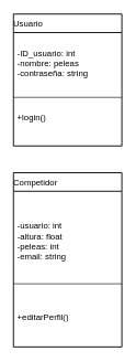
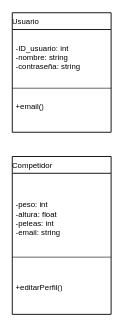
  <mxCell id="0" />
  <mxCell id="1" parent="0" />
  <mxCell id="2" value="Competidor" style="html=1;overflow=block;blockSpacing=1;swimlane;childLayout=stackLayout;horizontal=1;horizontalStack=0;resizeParent=1;resizeParentMax=0;resizeLast=0;collapsible=0;fontStyle=0;marginBottom=0;swimlaneFillColor=#ffffff;startSize=28;whiteSpace=wrap;fontSize=13;fontColor=default;align=left;spacing=0;strokeWidth=1.5;" vertex="1" parent="1"><mxGeometry x="20" y="260" width="165" height="263.5" as="geometry" /></mxCell>
- <mxCell id="3" value="&#10;-usuario: int&#10;-altura: float&#10;-peleas: int &#10;-email: string" style="part=1;html=1;resizeHeight=0;strokeColor=none;fillColor=none;align=left;verticalAlign=middle;spacingLeft=4;spacingRight=4;overflow=hidden;rotatable=0;points=[[0,0.5],[1,0.5]];portConstraint=eastwest;swimlaneFillColor=#ffffff;whiteSpace=wrap;fontSize=13;fontColor=default;" vertex="1" parent="2"><mxGeometry y="28" width="165" height="136" as="geometry" /></mxCell>
+ <mxCell id="3" value="&#10;-peso: int&#10;-altura: float&#10;-peleas: int &#10;-email: string" style="part=1;html=1;resizeHeight=0;strokeColor=none;fillColor=none;align=left;verticalAlign=middle;spacingLeft=4;spacingRight=4;overflow=hidden;rotatable=0;points=[[0,0.5],[1,0.5]];portConstraint=eastwest;swimlaneFillColor=#ffffff;whiteSpace=wrap;fontSize=13;fontColor=default;" vertex="1" parent="2"><mxGeometry y="28" width="165" height="136" as="geometry" /></mxCell>
  <mxCell id="4" value="" style="line;strokeWidth=1;fillColor=none;align=left;verticalAlign=middle;spacingTop=-1;spacingLeft=3;spacingRight=3;rotatable=0;labelPosition=right;points=[];portConstraint=eastwest;" vertex="1" parent="2"><mxGeometry y="164" width="165" height="8" as="geometry" /></mxCell>
  <mxCell id="5" value="+editarPerfil()" style="part=1;html=1;resizeHeight=0;strokeColor=none;fillColor=none;align=left;verticalAlign=middle;spacingLeft=4;spacingRight=4;overflow=hidden;rotatable=0;points=[[0,0.5],[1,0.5]];portConstraint=eastwest;swimlaneFillColor=#ffffff;whiteSpace=wrap;fontSize=13;fontColor=default;" vertex="1" parent="2"><mxGeometry y="172" width="165" height="91.5" as="geometry" /></mxCell>
  <mxCell id="6" value="Usuario" style="html=1;overflow=block;blockSpacing=1;swimlane;childLayout=stackLayout;horizontal=1;horizontalStack=0;resizeParent=1;resizeParentMax=0;resizeLast=0;collapsible=0;fontStyle=0;marginBottom=0;swimlaneFillColor=#ffffff;startSize=28;whiteSpace=wrap;fontSize=13;fontColor=default;align=left;spacing=0;strokeWidth=1.5;" vertex="1" parent="1"><mxGeometry x="20" y="20" width="165" height="199.5" as="geometry" /></mxCell>
- <mxCell id="7" value="-ID_usuario: int&#10;-nombre: peleas&#10;-contraseña: string" style="part=1;html=1;resizeHeight=0;strokeColor=none;fillColor=none;align=left;verticalAlign=middle;spacingLeft=4;spacingRight=4;overflow=hidden;rotatable=0;points=[[0,0.5],[1,0.5]];portConstraint=eastwest;swimlaneFillColor=#ffffff;whiteSpace=wrap;fontSize=13;fontColor=default;" vertex="1" parent="6"><mxGeometry y="28" width="165" height="94" as="geometry" /></mxCell>
+ <mxCell id="7" value="-ID_usuario: int&#10;-nombre: string&#10;-contraseña: string" style="part=1;html=1;resizeHeight=0;strokeColor=none;fillColor=none;align=left;verticalAlign=middle;spacingLeft=4;spacingRight=4;overflow=hidden;rotatable=0;points=[[0,0.5],[1,0.5]];portConstraint=eastwest;swimlaneFillColor=#ffffff;whiteSpace=wrap;fontSize=13;fontColor=default;" vertex="1" parent="6"><mxGeometry y="28" width="165" height="94" as="geometry" /></mxCell>
  <mxCell id="8" value="" style="line;strokeWidth=1;fillColor=none;align=left;verticalAlign=middle;spacingTop=-1;spacingLeft=3;spacingRight=3;rotatable=0;labelPosition=right;points=[];portConstraint=eastwest;" vertex="1" parent="6"><mxGeometry y="122" width="165" height="8" as="geometry" /></mxCell>
- <mxCell id="9" value="+login()&#10;" style="part=1;html=1;resizeHeight=0;strokeColor=none;fillColor=none;align=left;verticalAlign=middle;spacingLeft=4;spacingRight=4;overflow=hidden;rotatable=0;points=[[0,0.5],[1,0.5]];portConstraint=eastwest;swimlaneFillColor=#ffffff;whiteSpace=wrap;fontSize=13;fontColor=default;" vertex="1" parent="6"><mxGeometry y="130" width="165" height="69.5" as="geometry" /></mxCell>
+ <mxCell id="9" value="+email()&#10;" style="part=1;html=1;resizeHeight=0;strokeColor=none;fillColor=none;align=left;verticalAlign=middle;spacingLeft=4;spacingRight=4;overflow=hidden;rotatable=0;points=[[0,0.5],[1,0.5]];portConstraint=eastwest;swimlaneFillColor=#ffffff;whiteSpace=wrap;fontSize=13;fontColor=default;" vertex="1" parent="6"><mxGeometry y="130" width="165" height="69.5" as="geometry" /></mxCell>
